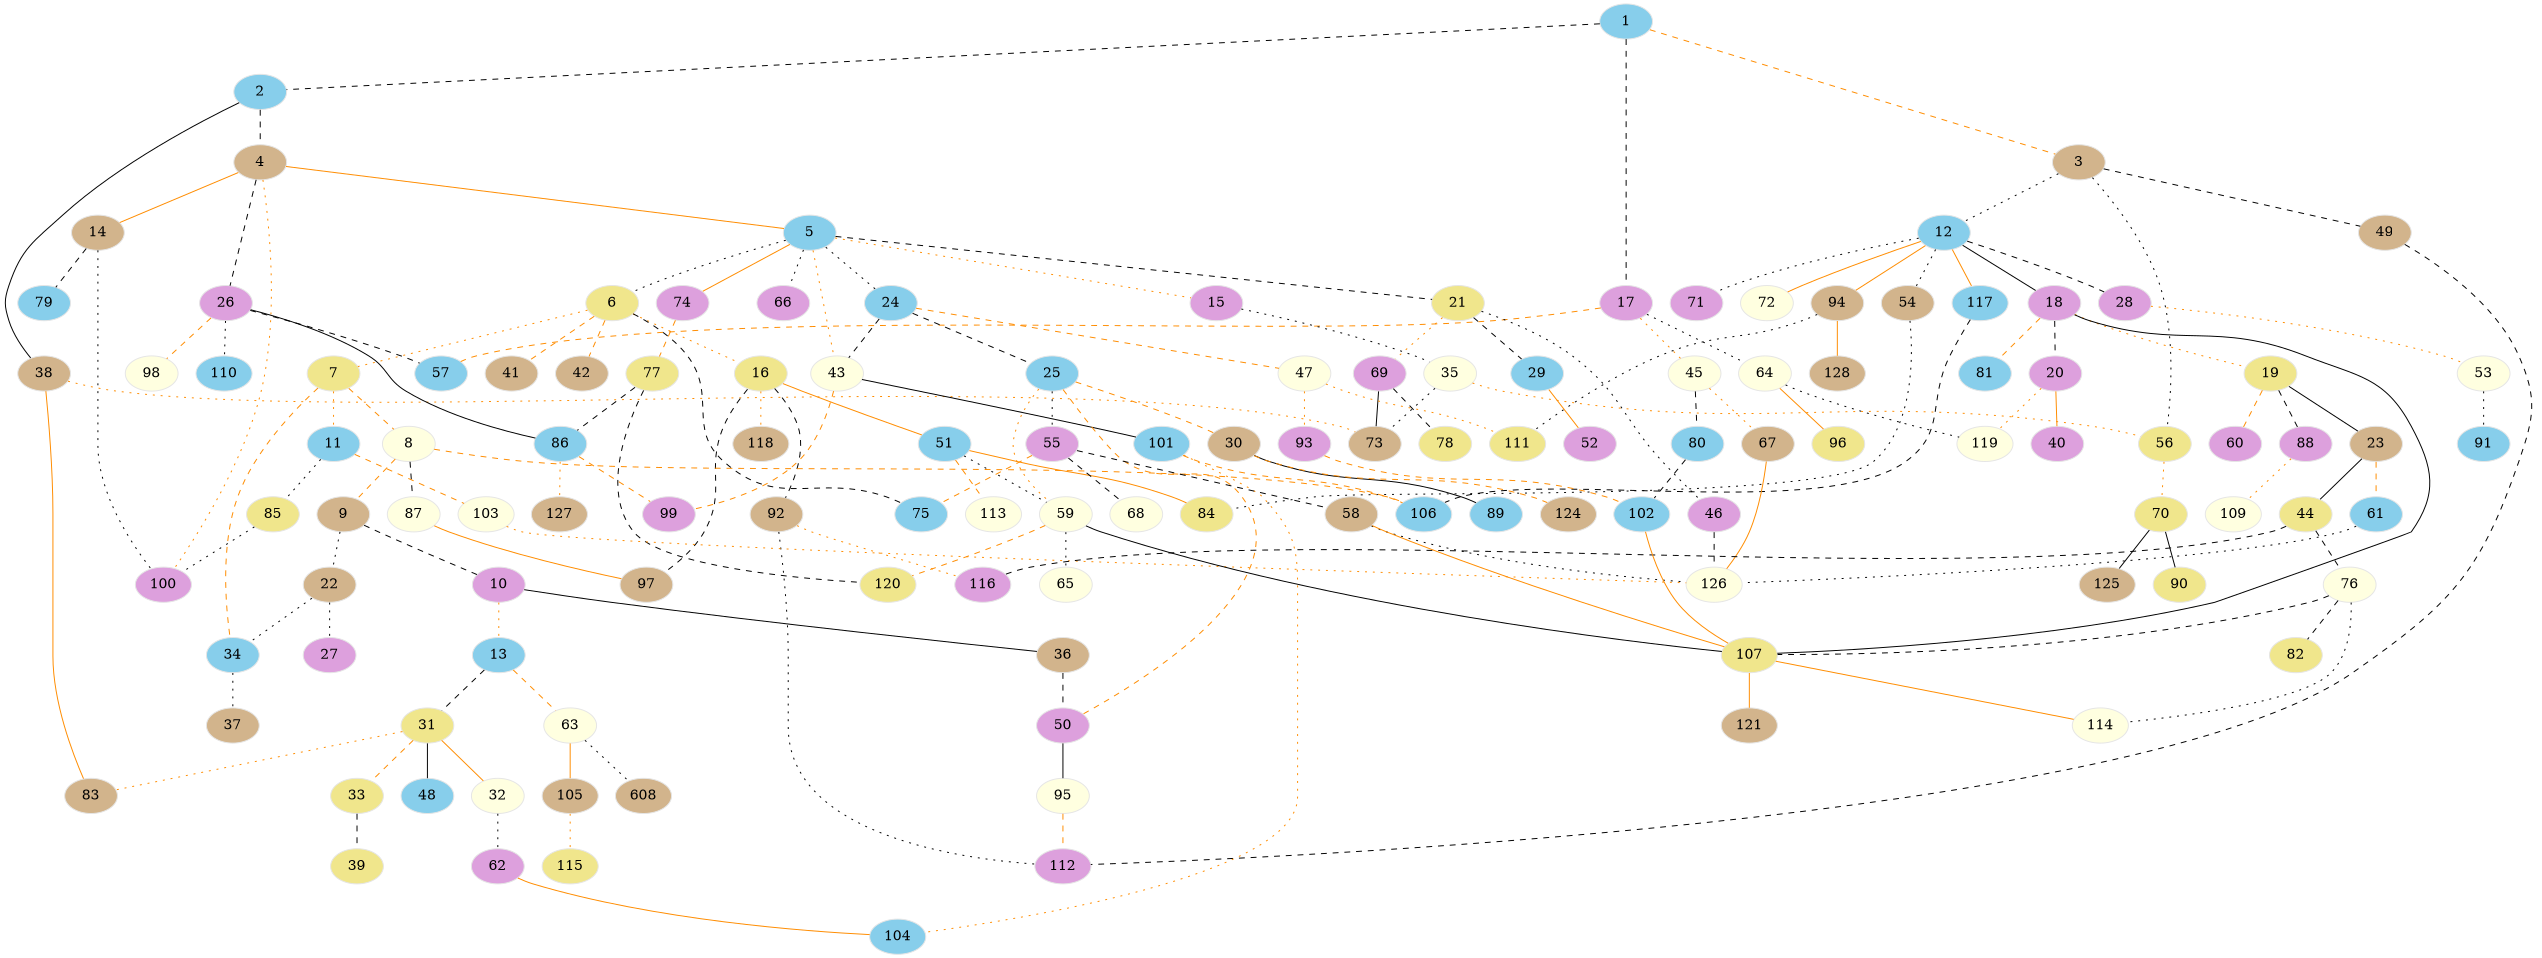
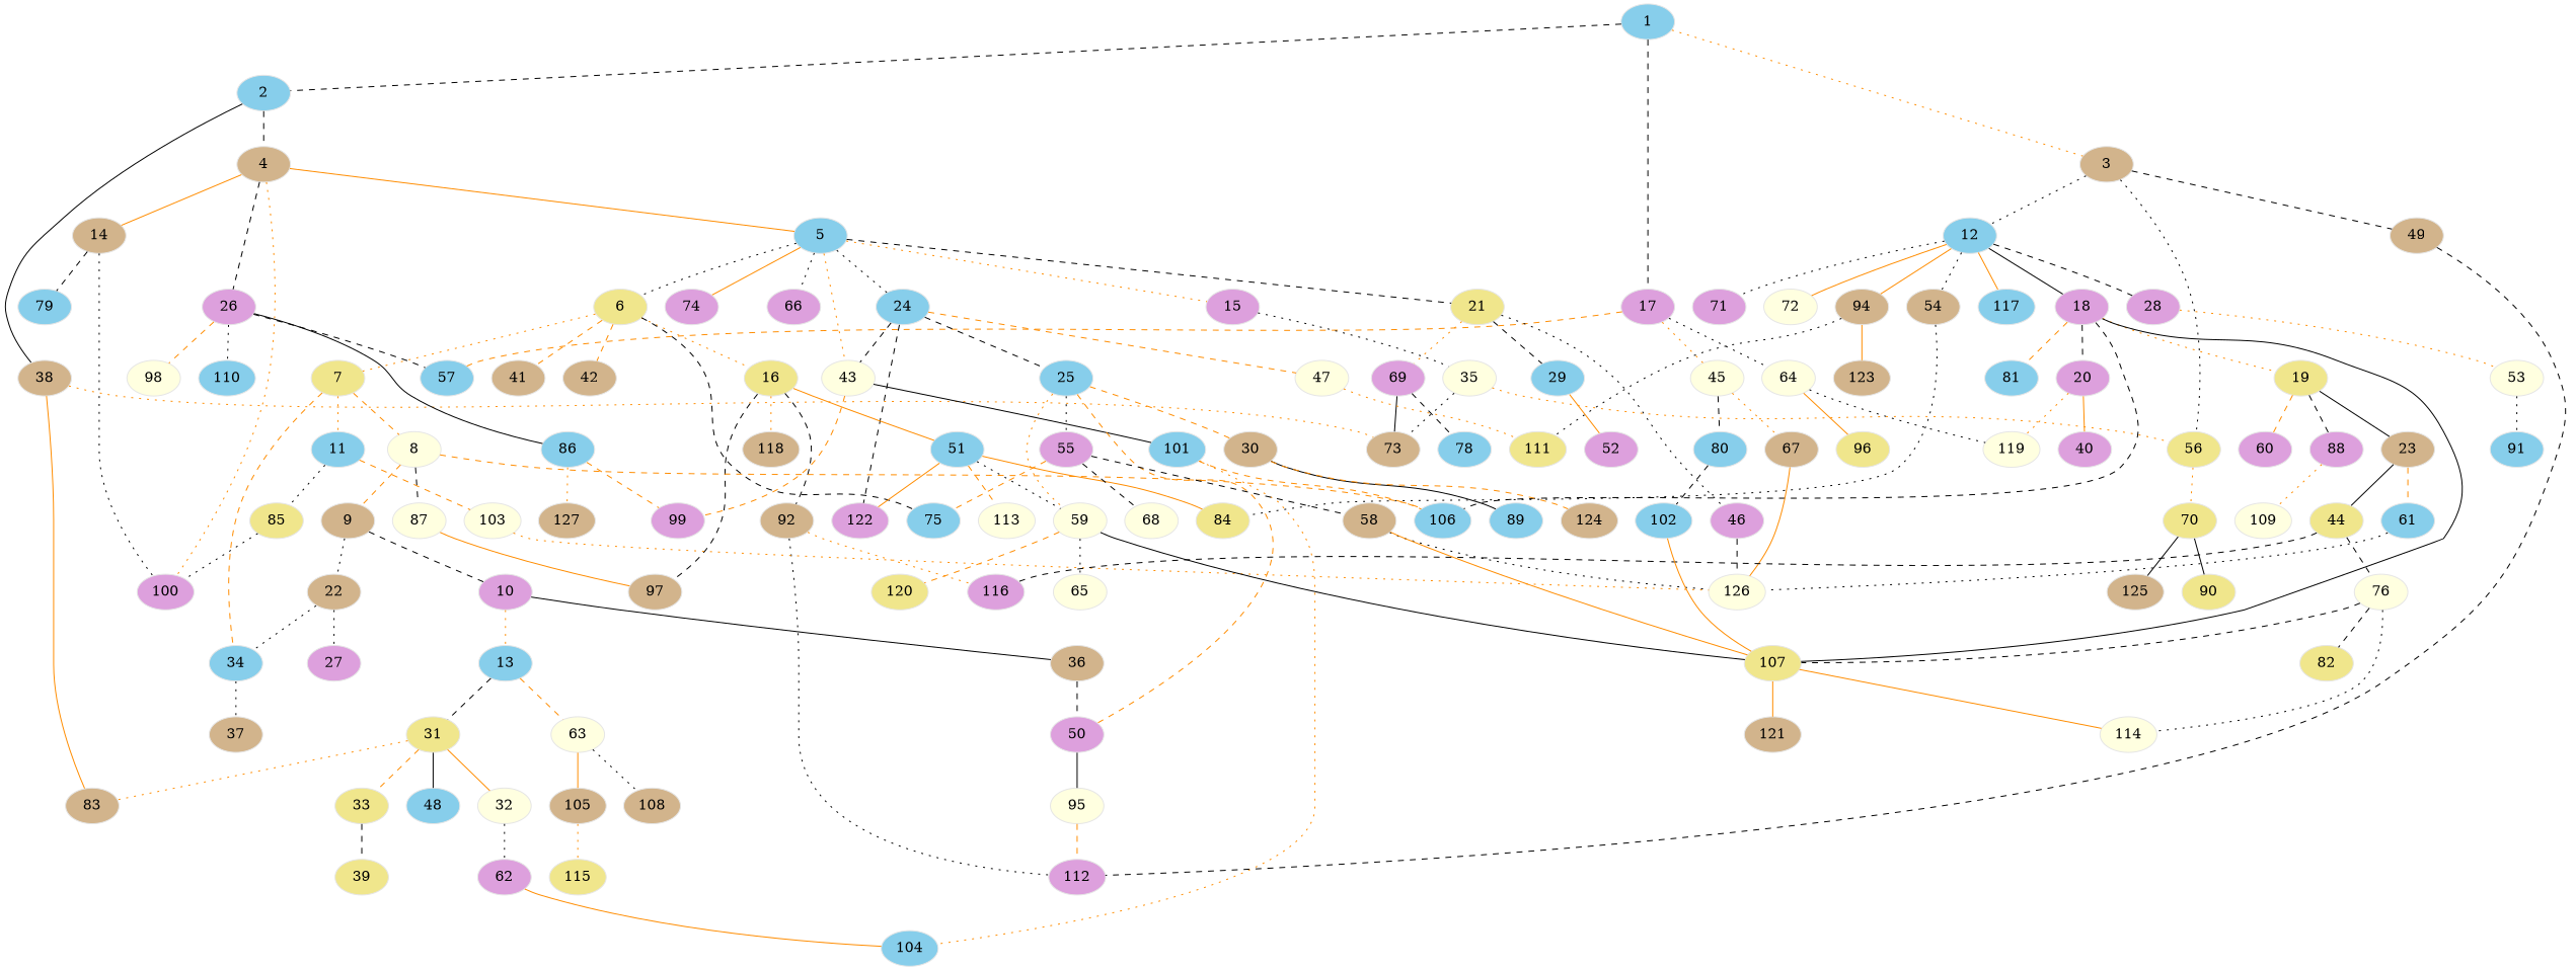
  graph {
    node [color=gray90 fillcolor=tan style=filled]
    edge [color=black style=dashed]
    1 [fillcolor=skyblue]
    2 [fillcolor=skyblue]
    3
    17 [fillcolor=plum]
    4
    38
    12 [fillcolor=skyblue]
    49
    56 [fillcolor=khaki]
    45 [fillcolor=lightyellow]
    57 [fillcolor=skyblue]
    64 [fillcolor=lightyellow]
    5 [fillcolor=skyblue]
    14
    26 [fillcolor=plum]
    100 [fillcolor=plum]
    83
    73
    18 [fillcolor=plum]
    28 [fillcolor=plum]
    54
    71 [fillcolor=plum]
    72 [fillcolor=lightyellow]
    94
    117 [fillcolor=skyblue]
    112 [fillcolor=plum]
    70 [fillcolor=khaki]
    6 [fillcolor=khaki]
    15 [fillcolor=plum]
    21 [fillcolor=khaki]
    24 [fillcolor=skyblue]
    43 [fillcolor=lightyellow]
    66 [fillcolor=plum]
    74 [fillcolor=plum]
    79 [fillcolor=skyblue]
    86 [fillcolor=skyblue]
    98 [fillcolor=lightyellow]
    110 [fillcolor=skyblue]
    7 [fillcolor=khaki]
    16 [fillcolor=khaki]
    41
    42
    75 [fillcolor=skyblue]
    35 [fillcolor=lightyellow]
    29 [fillcolor=skyblue]
    46 [fillcolor=plum]
    69 [fillcolor=plum]
    25 [fillcolor=skyblue]
    47 [fillcolor=lightyellow]
+   122 [fillcolor=plum]
    99 [fillcolor=plum]
    101 [fillcolor=skyblue]
-   77 [fillcolor=khaki]
    8 [fillcolor=lightyellow]
    11 [fillcolor=skyblue]
    34 [fillcolor=skyblue]
    51 [fillcolor=skyblue]
    92
    97
    118
    9
    87 [fillcolor=lightyellow]
    106 [fillcolor=skyblue]
    85 [fillcolor=khaki]
    103 [fillcolor=lightyellow]
    37
    10 [fillcolor=plum]
    22
    13 [fillcolor=skyblue]
    36
    27 [fillcolor=plum]
    31 [fillcolor=khaki]
    63 [fillcolor=lightyellow]
    50 [fillcolor=plum]
    126 [fillcolor=lightyellow]
    19 [fillcolor=khaki]
    20 [fillcolor=plum]
    81 [fillcolor=skyblue]
    107 [fillcolor=khaki]
    53 [fillcolor=lightyellow]
    84 [fillcolor=khaki]
    111 [fillcolor=khaki]
-   123 [label=128]
+   123
    32 [fillcolor=lightyellow]
    33 [fillcolor=khaki]
    48 [fillcolor=skyblue]
    105
-   108 [label=608]
+   108
    59 [fillcolor=lightyellow]
    113 [fillcolor=lightyellow]
    116 [fillcolor=plum]
    67
    80 [fillcolor=skyblue]
    119 [fillcolor=lightyellow]
    96 [fillcolor=khaki]
    23
    60 [fillcolor=plum]
    88 [fillcolor=plum]
    40 [fillcolor=plum]
    114 [fillcolor=lightyellow]
    121
    44 [fillcolor=khaki]
    61 [fillcolor=skyblue]
    109 [fillcolor=lightyellow]
    52 [fillcolor=plum]
-   78 [fillcolor=khaki]
+   78 [fillcolor=skyblue]
    76 [fillcolor=lightyellow]
    30
    55 [fillcolor=plum]
-   93 [fillcolor=plum]
    89 [fillcolor=skyblue]
    124
    95 [fillcolor=lightyellow]
    58
    68 [fillcolor=lightyellow]
    65 [fillcolor=lightyellow]
    120 [fillcolor=khaki]
    127
    91 [fillcolor=skyblue]
    62 [fillcolor=plum]
    39 [fillcolor=khaki]
    104 [fillcolor=skyblue]
    82 [fillcolor=khaki]
    102 [fillcolor=skyblue]
    90 [fillcolor=khaki]
    125
    115 [fillcolor=khaki]
    1 -- 2
-   1 -- 3 [color=darkorange]
+   1 -- 3 [color=darkorange style=dotted]
    1 -- 17
    2 -- 4
    2 -- 38 [style=solid]
    3 -- 12 [style=dotted]
    3 -- 49
    3 -- 56 [style=dotted]
    17 -- 45 [color=darkorange style=dotted]
    17 -- 57 [color=darkorange]
    17 -- 64 [style=dotted]
    4 -- 5 [color=darkorange style=solid]
    4 -- 14 [color=darkorange style=solid]
    4 -- 26
    4 -- 100 [color=darkorange style=dotted]
    38 -- 83 [color=darkorange style=solid]
    38 -- 73 [color=darkorange style=dotted]
    12 -- 18 [style=solid]
    12 -- 28
    12 -- 54 [style=dotted]
    12 -- 71 [style=dotted]
    12 -- 72 [color=darkorange style=solid]
    12 -- 94 [color=darkorange style=solid]
    12 -- 117 [color=darkorange style=solid]
    49 -- 112
    56 -- 70 [color=darkorange style=dotted]
    45 -- 67 [color=darkorange style=dotted]
    45 -- 80
    64 -- 119 [style=dotted]
    64 -- 96 [color=darkorange style=solid]
    5 -- 6 [style=dotted]
    5 -- 15 [color=darkorange style=dotted]
    5 -- 21
    5 -- 24 [style=dotted]
    5 -- 43 [color=darkorange style=dotted]
    5 -- 66 [style=dotted]
    5 -- 74 [color=darkorange style=solid]
    14 -- 100 [style=dotted]
    14 -- 79
    26 -- 57
    26 -- 86 [style=solid]
    26 -- 98 [color=darkorange]
    26 -- 110 [style=dotted]
-   117 -- 106
+   18 -- 106
    18 -- 19 [color=darkorange style=dotted]
    18 -- 20
    18 -- 81 [color=darkorange]
    18 -- 107 [style=solid]
    28 -- 53 [color=darkorange style=dotted]
    54 -- 84 [style=dotted]
    94 -- 111 [style=dotted]
    94 -- 123 [color=darkorange style=solid]
    70 -- 90 [style=solid]
    70 -- 125 [style=solid]
    6 -- 7 [color=darkorange style=dotted]
    6 -- 16 [color=darkorange style=dotted]
    6 -- 41 [color=darkorange]
    6 -- 42 [color=darkorange]
    6 -- 75
    15 -- 35 [style=dotted]
    21 -- 29
    21 -- 46 [style=dotted]
    21 -- 69 [color=darkorange style=dotted]
    24 -- 43
    24 -- 25
    24 -- 47 [color=darkorange]
+   24 -- 122
    43 -- 99 [color=darkorange]
    43 -- 101 [style=solid]
-   74 -- 77 [color=darkorange]
    86 -- 99 [color=darkorange]
    86 -- 127 [color=darkorange style=dotted]
    7 -- 8 [color=darkorange]
    7 -- 11 [color=darkorange style=dotted]
    7 -- 34 [color=darkorange]
    16 -- 51 [color=darkorange style=solid]
    16 -- 92
    16 -- 97
    16 -- 118 [color=darkorange style=dotted]
    35 -- 56 [color=darkorange style=dotted]
    35 -- 73 [style=dotted]
    29 -- 52 [color=darkorange style=solid]
    46 -- 126
    69 -- 73 [style=solid]
    69 -- 78
    25 -- 50 [color=darkorange]
    25 -- 59 [color=darkorange style=dotted]
    25 -- 30 [color=darkorange]
    25 -- 55 [style=dotted]
    47 -- 111 [color=darkorange style=dotted]
-   47 -- 93 [color=darkorange style=dotted]
    101 -- 106 [color=darkorange]
    101 -- 104 [color=darkorange style=dotted]
-   77 -- 86
-   77 -- 120
    8 -- 9 [color=darkorange]
    8 -- 87
    8 -- 106 [color=darkorange]
    11 -- 85 [style=dotted]
    11 -- 103 [color=darkorange]
    34 -- 37 [style=dotted]
+   51 -- 122 [color=darkorange style=solid]
    51 -- 84 [color=darkorange style=solid]
    51 -- 59 [style=dotted]
    51 -- 113 [color=darkorange]
    92 -- 112 [style=dotted]
    92 -- 116 [color=darkorange style=dotted]
    9 -- 10
    9 -- 22 [style=dotted]
    87 -- 97 [color=darkorange style=solid]
    85 -- 100 [style=dotted]
    103 -- 126 [color=darkorange style=dotted]
    10 -- 13 [color=darkorange style=dotted]
    10 -- 36 [style=solid]
    22 -- 34 [style=dotted]
    22 -- 27 [style=dotted]
    13 -- 31
    13 -- 63 [color=darkorange]
    36 -- 50
    31 -- 83 [color=darkorange style=dotted]
    31 -- 32 [color=darkorange style=solid]
    31 -- 33 [color=darkorange]
    31 -- 48 [style=solid]
    63 -- 105 [color=darkorange style=solid]
    63 -- 108 [style=dotted]
    50 -- 95 [style=solid]
    19 -- 23 [style=solid]
    19 -- 60 [color=darkorange]
    19 -- 88
    20 -- 119 [color=darkorange style=dotted]
    20 -- 40 [color=darkorange style=solid]
    107 -- 114 [color=darkorange style=solid]
    107 -- 121 [color=darkorange style=solid]
    53 -- 91 [style=dotted]
    32 -- 62 [style=dotted]
    33 -- 39
    105 -- 115 [color=darkorange style=dotted]
    59 -- 107 [style=solid]
    59 -- 65 [style=dotted]
    59 -- 120 [color=darkorange]
    67 -- 126 [color=darkorange style=solid]
    80 -- 102
    23 -- 44 [style=solid]
    23 -- 61 [color=darkorange]
    88 -- 109 [color=darkorange style=dotted]
    44 -- 116
    44 -- 76
    61 -- 126 [style=dotted]
    76 -- 107
    76 -- 114 [style=dotted]
    76 -- 82
    30 -- 89 [style=solid]
    30 -- 124 [color=darkorange]
    55 -- 75 [color=darkorange]
    55 -- 58
    55 -- 68
-   93 -- 102 [color=darkorange]
    95 -- 112 [color=darkorange]
    58 -- 126 [style=dotted]
    58 -- 107 [color=darkorange style=solid]
    62 -- 104 [color=darkorange style=solid]
    102 -- 107 [color=darkorange style=solid]
  }
